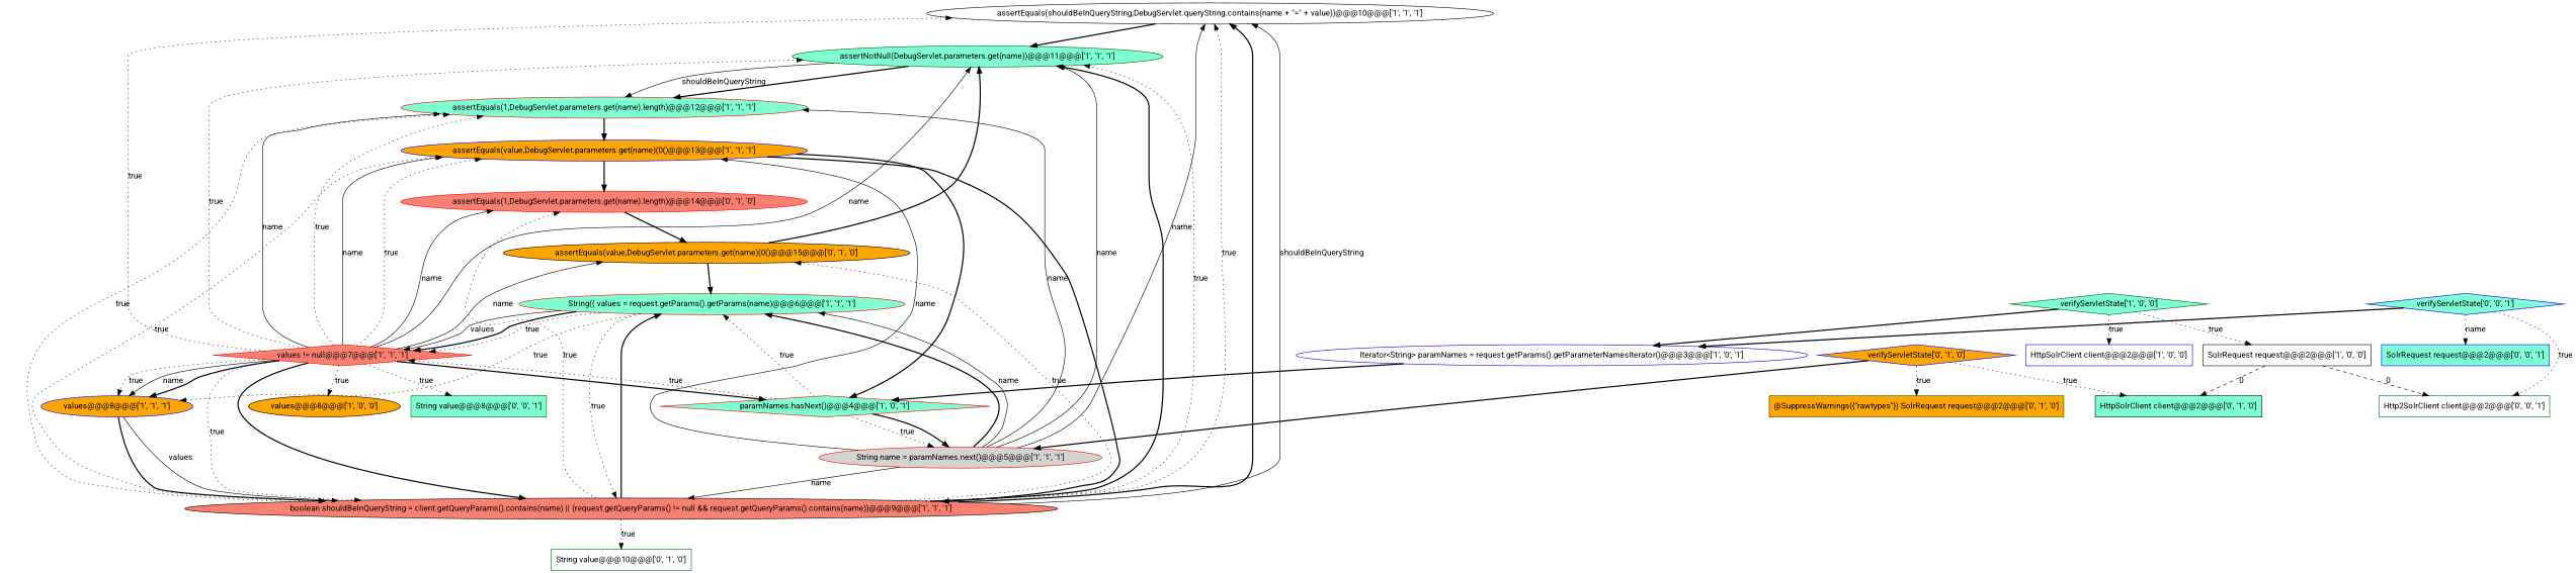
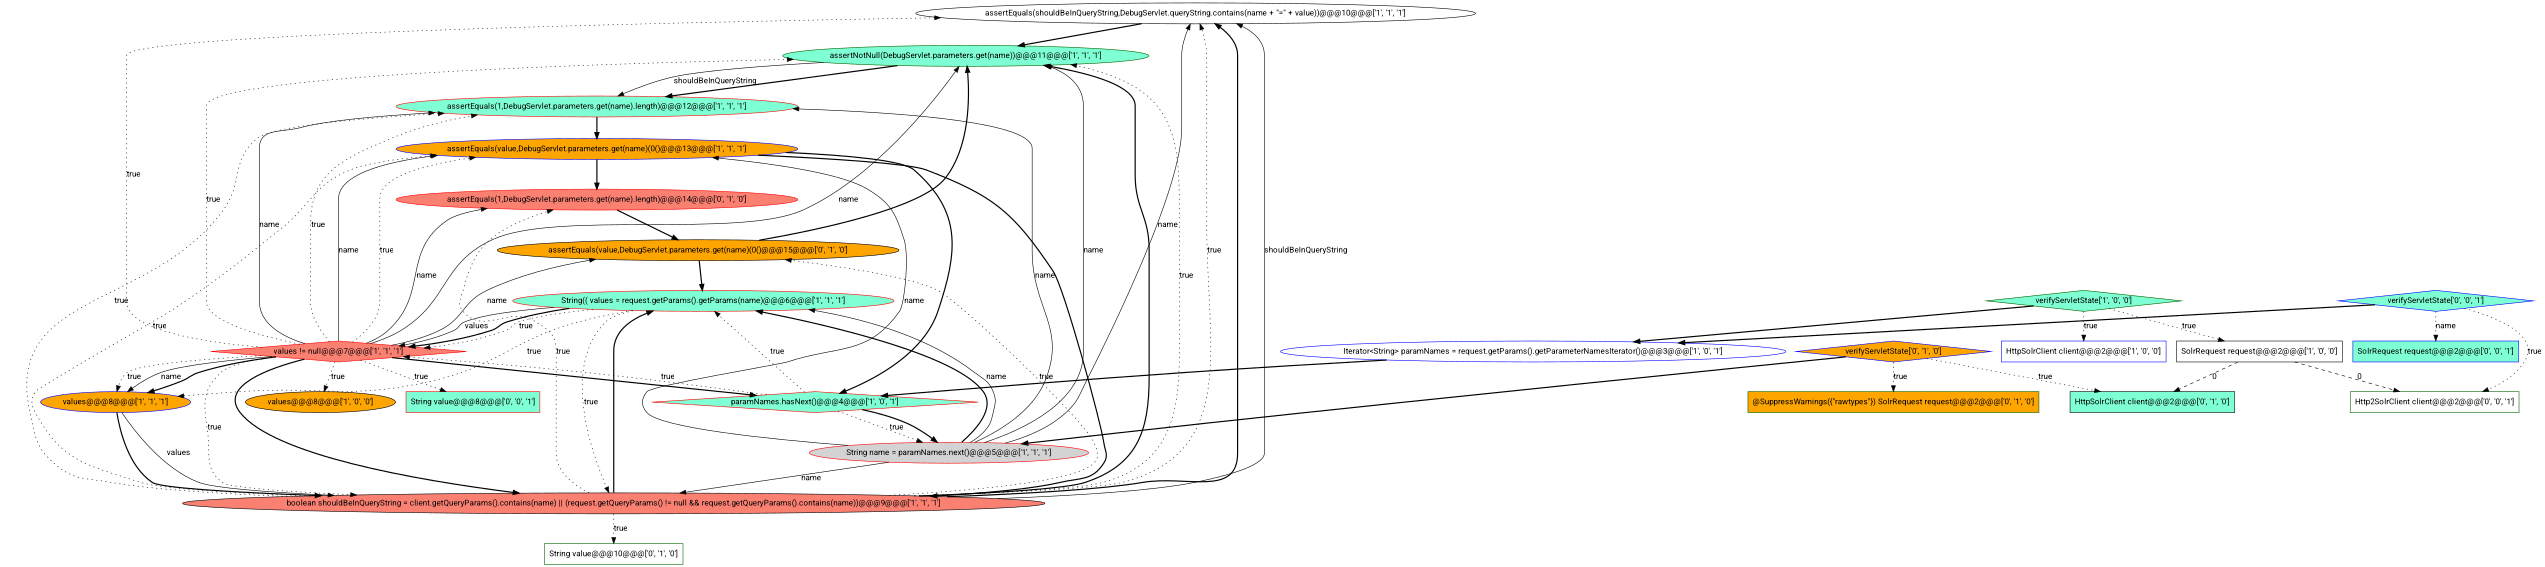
  digraph {
    fontname=Roboto
    node [color=red fillcolor=aquamarine fontname=Roboto shape=ellipse style=filled]
    edge [fontname=Roboto style=dotted]
    n1 [color=black fillcolor=white label="assertEquals(shouldBeInQueryString,DebugServlet.queryString.contains(name + \"=\" + value))@@@10@@@['1', '1', '1']"]
    n2 [color=darkgreen label="assertNotNull(DebugServlet.parameters.get(name))@@@11@@@['1', '1', '1']"]
    n3 [label="assertEquals(1,DebugServlet.parameters.get(name).length)@@@12@@@['1', '1', '1']"]
    n4 [fillcolor=salmon label="assertEquals(1,DebugServlet.parameters.get(name).length)@@@14@@@['0', '1', '0']"]
    n5 [color=black fillcolor=orange label="assertEquals(value,DebugServlet.parameters.get(name)(0()@@@15@@@['0', '1', '0']"]
    n6 [label="String(( values = request.getParams().getParams(name)@@@6@@@['1', '1', '1']"]
    n7 [color=blue fillcolor=orange label="values@@@8@@@['1', '1', '1']"]
    n8 [color=black fillcolor=salmon label="boolean shouldBeInQueryString = client.getQueryParams().contains(name) || (request.getQueryParams() != null && request.getQueryParams().contains(name))@@@9@@@['1', '1', '1']"]
    n9 [fillcolor=salmon label="values != null@@@7@@@['1', '1', '1']" shape=diamond]
    n10 [color=darkgreen label="verifyServletState['1', '0', '0']" shape=diamond]
    n11 [color=blue fillcolor=white label="Iterator<String> paramNames = request.getParams().getParameterNamesIterator()@@@3@@@['1', '0', '1']"]
    n12 [color=blue fillcolor=white label="HttpSolrClient client@@@2@@@['1', '0', '0']" shape=box]
    n13 [color=black fillcolor=white label="SolrRequest request@@@2@@@['1', '0', '0']" shape=box]
    n14 [label="paramNames.hasNext()@@@4@@@['1', '0', '1']" shape=diamond]
    n15 [color=black label="HttpSolrClient client@@@2@@@['0', '1', '0']" shape=box]
    n16 [color=darkgreen fillcolor=white label="Http2SolrClient client@@@2@@@['0', '0', '1']" shape=box]
    n17 [color=blue fillcolor=orange label="assertEquals(value,DebugServlet.parameters.get(name)(0()@@@13@@@['1', '1', '1']"]
    n18 [color=darkgreen fillcolor=white label="String value@@@10@@@['0', '1', '0']" shape=box]
    n19 [fillcolor=lightgrey label="String name = paramNames.next()@@@5@@@['1', '1', '1']"]
    n20 [color=black fillcolor=orange label="values@@@8@@@['1', '0', '0']"]
-   n21 [color=darkgreen label="String value@@@8@@@['0', '0', '1']" shape=box]
+   n21 [label="String value@@@8@@@['0', '0', '1']" shape=box]
    n22 [color=blue label="verifyServletState['0', '0', '1']" shape=diamond]
    n23 [color=blue label="SolrRequest request@@@2@@@['0', '0', '1']" shape=box]
    n24 [color=darkgreen fillcolor=orange label="@SuppressWarnings({\"rawtypes\"}) SolrRequest request@@@2@@@['0', '1', '0']" shape=box]
    n25 [color=blue fillcolor=orange label="verifyServletState['0', '1', '0']" shape=diamond]
    n1 -> n2 [style=bold]
    n2 -> n3 [style=bold]
    n2 -> n3 [label=shouldBeInQueryString style=solid]
    n3 -> n17 [style=bold]
    n4 -> n5 [style=bold]
    n5 -> n2 [style=bold]
    n5 -> n6 [style=bold]
    n6 -> n7 [label=true]
    n6 -> n8 [label=true]
    n6 -> n9 [style=bold]
    n6 -> n9 [label=true]
    n6 -> n9 [label=values style=solid]
    n7 -> n8 [style=bold]
    n7 -> n8 [label=values style=solid]
    n8 -> n1 [label=true]
    n8 -> n1 [style=bold]
    n8 -> n1 [label=shouldBeInQueryString style=solid]
    n8 -> n2 [style=bold]
    n8 -> n2 [label=true]
    n8 -> n3 [label=true]
    n8 -> n4 [label=true]
    n8 -> n5 [label=true]
    n8 -> n6 [style=bold]
    n8 -> n17 [label=true]
    n8 -> n18 [label=true]
    n9 -> n1 [label=true]
    n9 -> n2 [label=true]
    n9 -> n2 [label=name style=solid]
    n9 -> n3 [label=name style=solid]
    n9 -> n3 [label=true]
    n9 -> n4 [label=name style=solid]
    n9 -> n5 [label=name style=solid]
    n9 -> n7 [label=name style=solid]
    n9 -> n7 [style=bold]
    n9 -> n7 [label=true]
    n9 -> n8 [label=true]
    n9 -> n8 [style=bold]
    n9 -> n14 [style=bold]
    n9 -> n17 [label=name style=solid]
    n9 -> n17 [label=true]
    n9 -> n20 [label=true]
    n9 -> n21 [label=true]
    n10 -> n11 [style=bold]
    n10 -> n12 [label=true]
    n10 -> n13 [label=true]
    n11 -> n14 [style=bold]
    n13 -> n15 [label=0 style=dashed]
    n13 -> n16 [label=0 style=dashed]
    n14 -> n6 [label=true]
    n14 -> n9 [label=true]
    n14 -> n19 [label=true]
    n14 -> n19 [style=bold]
    n17 -> n4 [style=bold]
    n17 -> n8 [style=bold]
    n17 -> n14 [style=bold]
    n19 -> n1 [label=name style=solid]
    n19 -> n2 [label=name style=solid]
    n19 -> n3 [label=name style=solid]
    n19 -> n6 [style=bold]
    n19 -> n6 [label=name style=solid]
    n19 -> n8 [label=name style=solid]
    n19 -> n17 [label=name style=solid]
    n22 -> n11 [style=bold]
    n22 -> n16 [label=true]
    n22 -> n23 [label=name]
    n25 -> n15 [label=true]
    n25 -> n19 [style=bold]
    n25 -> n24 [label=true]
  }
